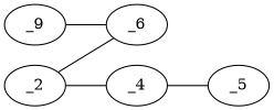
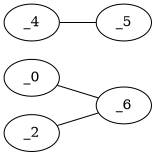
  graph {
    rankdir=LR
-   _0 [x=2.16573 y=3.04699 label=_9]
+   _0 [x=2.16573 y=3.04699]
    n2 [label=_6 x=1.0812 y=2.89258]
    _2 [x=0.789732 y=0.6655]
    _4 [x=1.05086 y=1.66568]
    _5 [x=1.50646 y=2.10078]
    _0 -- n2
    _2 -- n2
-   _2 -- _4
    _4 -- _5
  }
